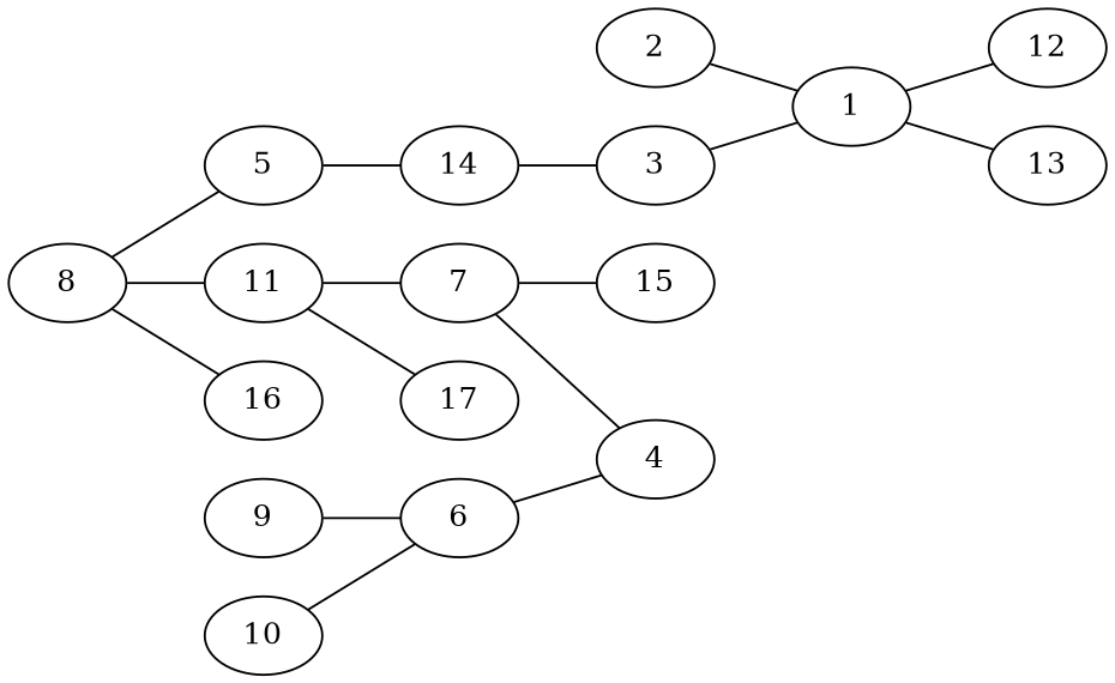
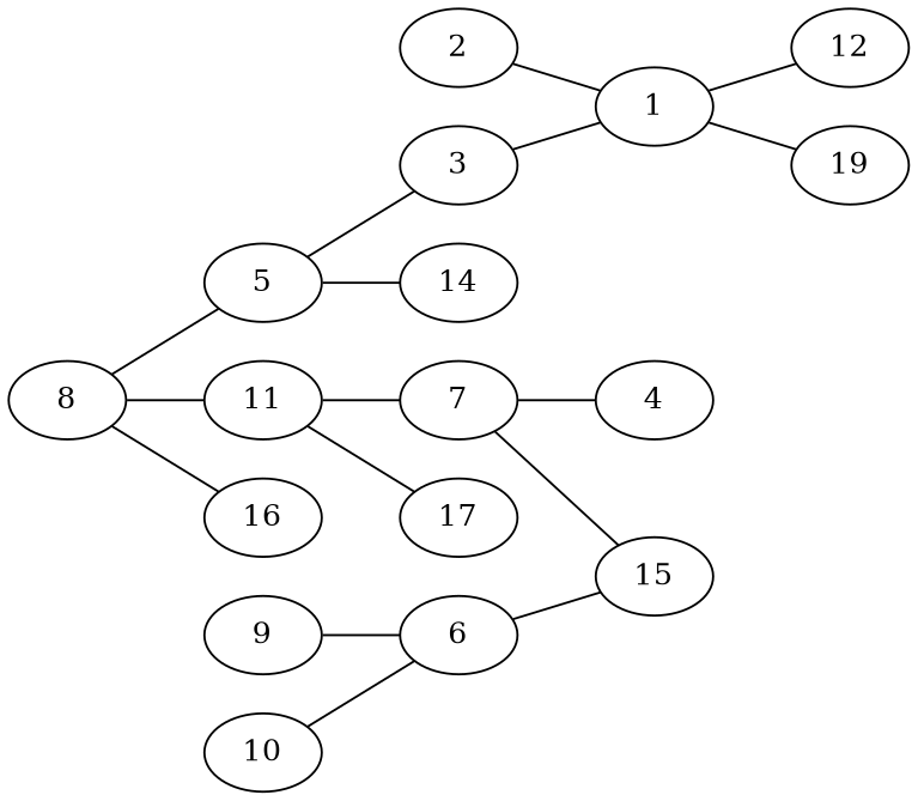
  graph {
    rankdir=LR
    node [chem=C]
    edge [valence=1]
    12 [chem=H]
    1
-   13 [chem=H]
+   13 [chem=H label=19]
    2 [chem=Br]
    3
    5
    14 [chem=H]
    6 [chem=N]
    4
    7
    15 [chem=H]
    8
    11
    16 [chem=H]
    17 [chem=H]
    9 [chem=O]
    10 [chem=O]
    1 -- 12
    1 -- 13
    2 -- 1
    3 -- 1
-   14 -- 3
+   5 -- 3
    5 -- 14
-   6 -- 4
+   6 -- 15
    7 -- 4
    7 -- 15
    8 -- 5 [valence=2]
    8 -- 11
    8 -- 16
    11 -- 7 [valence=2]
    11 -- 17
    9 -- 6 [valence=2]
    10 -- 6
  }
